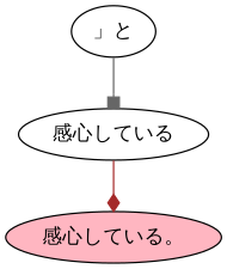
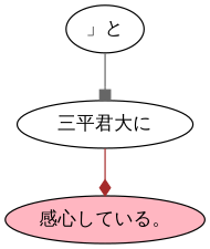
  digraph {
    node [fillcolor=white style=filled]
    n1 [label="」と"]
-   n2 [label="感心している"]
+   n2 [label="三平君大に"]
    n3 [fillcolor=lightpink label="感心している。"]
    n1 -> n2 [arrowhead=box color=gray40]
    n2 -> n3 [arrowhead=diamond color=brown]
  }
